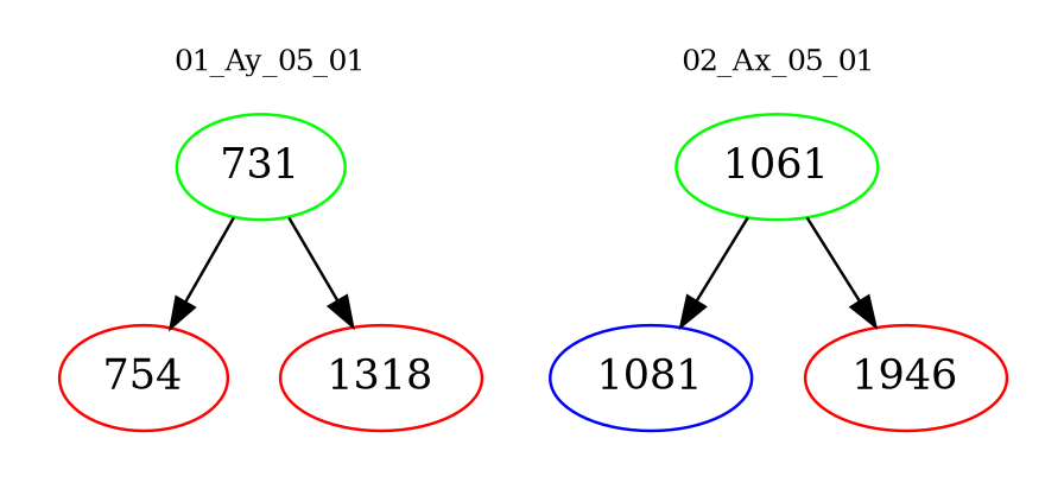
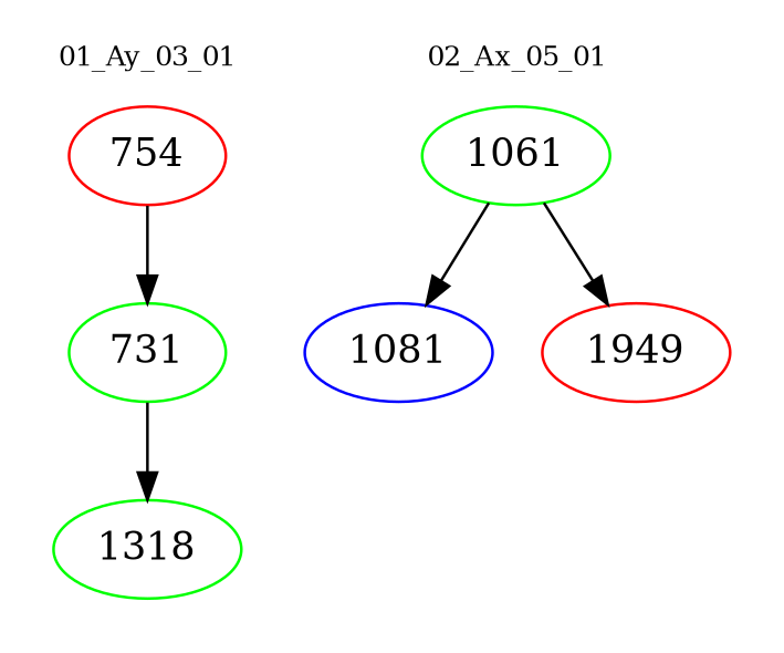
  digraph {
    node [color=red]
    edge [color=black]
    n1 [color=green label=731]
    n2 [label=754]
-   n3 [label=1318]
+   n3 [color=green label=1318]
    n4 [color=green label=1061]
    n5 [color=blue label=1081]
-   n6 [label=1946]
+   n6 [label=1949]
    subgraph cluster_1 {
      color=white
      fontsize=10
-     label="01_Ay_05_01"
+     label="01_Ay_03_01"
      n1
      n2
      n3
    }
    subgraph cluster_2 {
      color=white
      fontsize=10
      label="02_Ax_05_01"
      n4
      n5
      n6
    }
-   n1 -> n2
+   n2 -> n1
    n1 -> n3
    n4 -> n5
    n4 -> n6
  }
